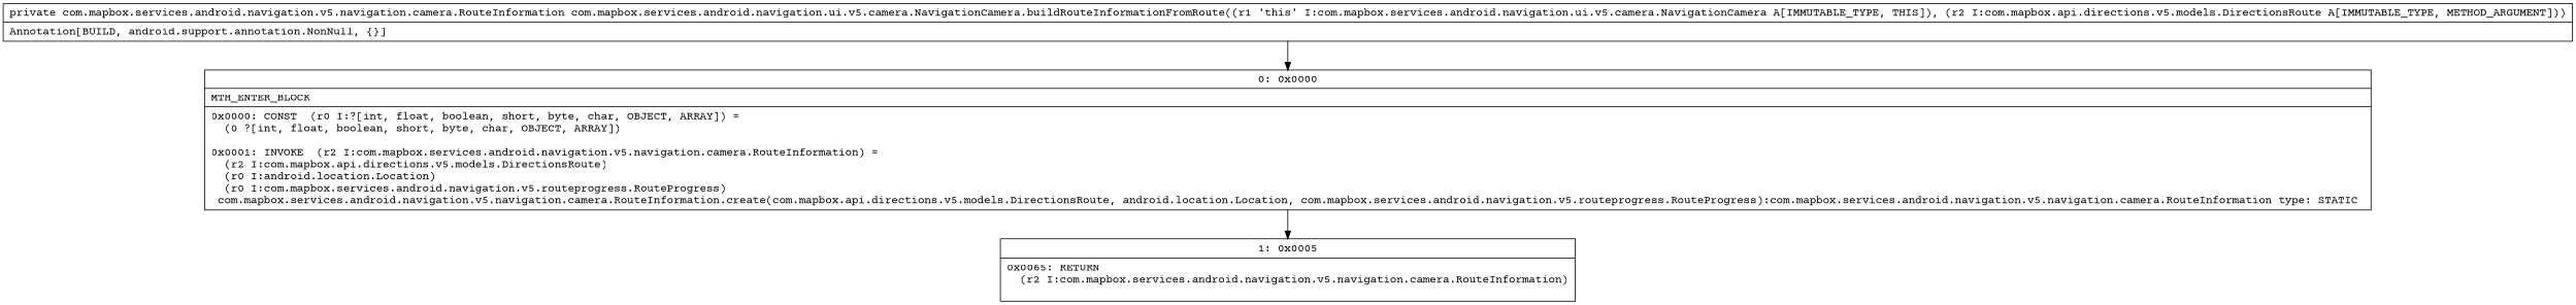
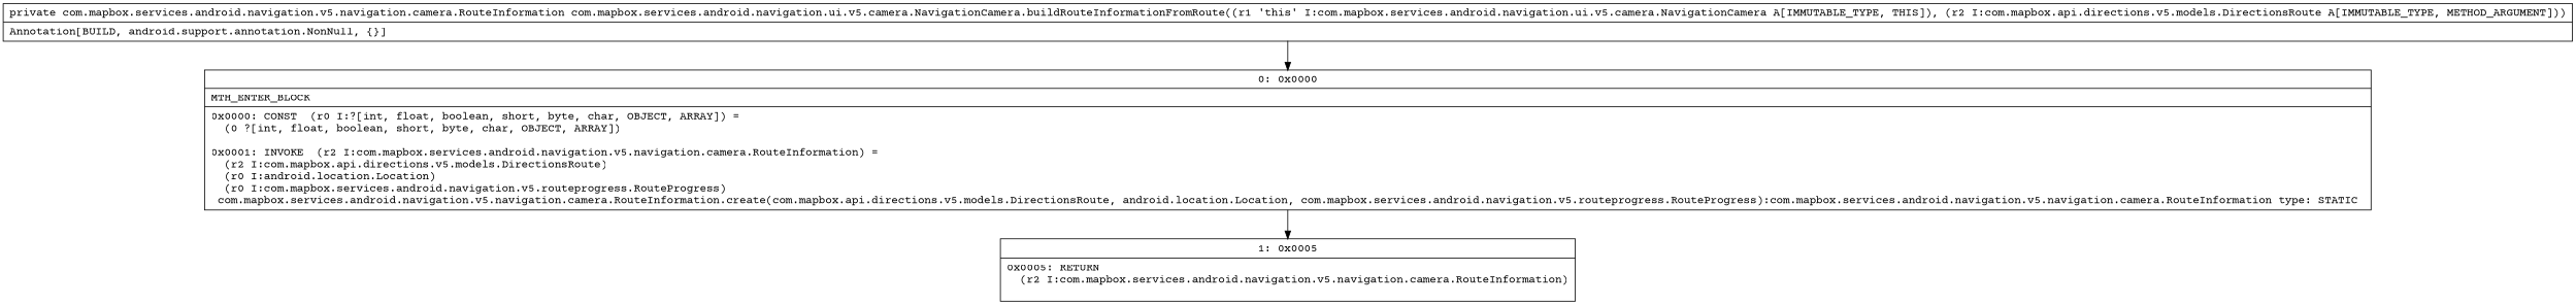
  digraph {
    fontname="Courier Prime"
    node [shape=record fontname="Courier Prime"]
    edge [fontname="Courier Prime"]
    n1 [label="{0\:\ 0x0000|MTH_ENTER_BLOCK\l|0x0000: CONST  (r0 I:?[int, float, boolean, short, byte, char, OBJECT, ARRAY]) = \l  (0 ?[int, float, boolean, short, byte, char, OBJECT, ARRAY])\l \l0x0001: INVOKE  (r2 I:com.mapbox.services.android.navigation.v5.navigation.camera.RouteInformation) = \l  (r2 I:com.mapbox.api.directions.v5.models.DirectionsRoute)\l  (r0 I:android.location.Location)\l  (r0 I:com.mapbox.services.android.navigation.v5.routeprogress.RouteProgress)\l com.mapbox.services.android.navigation.v5.navigation.camera.RouteInformation.create(com.mapbox.api.directions.v5.models.DirectionsRoute, android.location.Location, com.mapbox.services.android.navigation.v5.routeprogress.RouteProgress):com.mapbox.services.android.navigation.v5.navigation.camera.RouteInformation type: STATIC \l}"]
-   n2 [label="{1\:\ 0x0005|0x0065: RETURN  \l  (r2 I:com.mapbox.services.android.navigation.v5.navigation.camera.RouteInformation)\l \l}"]
+   n2 [label="{1\:\ 0x0005|0x0005: RETURN  \l  (r2 I:com.mapbox.services.android.navigation.v5.navigation.camera.RouteInformation)\l \l}"]
    n3 [label="{private com.mapbox.services.android.navigation.v5.navigation.camera.RouteInformation com.mapbox.services.android.navigation.ui.v5.camera.NavigationCamera.buildRouteInformationFromRoute((r1 'this' I:com.mapbox.services.android.navigation.ui.v5.camera.NavigationCamera A[IMMUTABLE_TYPE, THIS]), (r2 I:com.mapbox.api.directions.v5.models.DirectionsRoute A[IMMUTABLE_TYPE, METHOD_ARGUMENT]))  | Annotation[BUILD, android.support.annotation.NonNull, \{\}]\l}"]
    n1 -> n2
    n3 -> n1
  }
